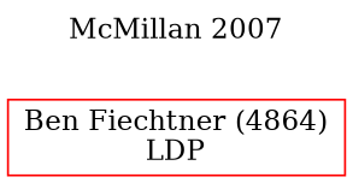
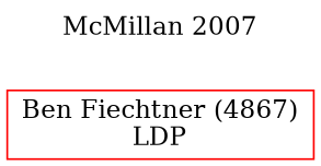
  digraph {
    label="McMillan 2007"
    labelloc=t
    mclimit=10
-   n1 [label="Ben Fiechtner (4864)\nLDP" shape=box color=red]
+   n1 [label="Ben Fiechtner (4867)\nLDP" shape=box color=red]
  }
